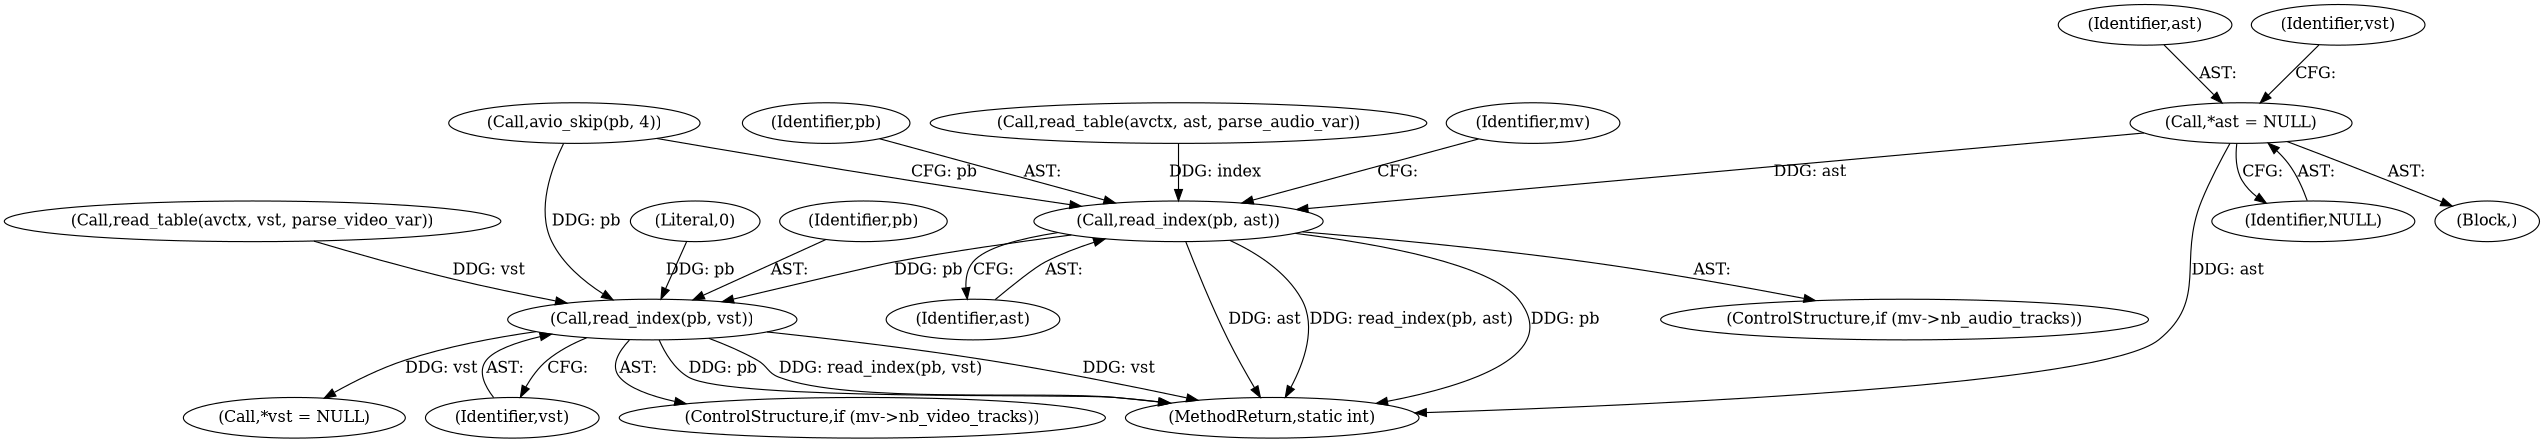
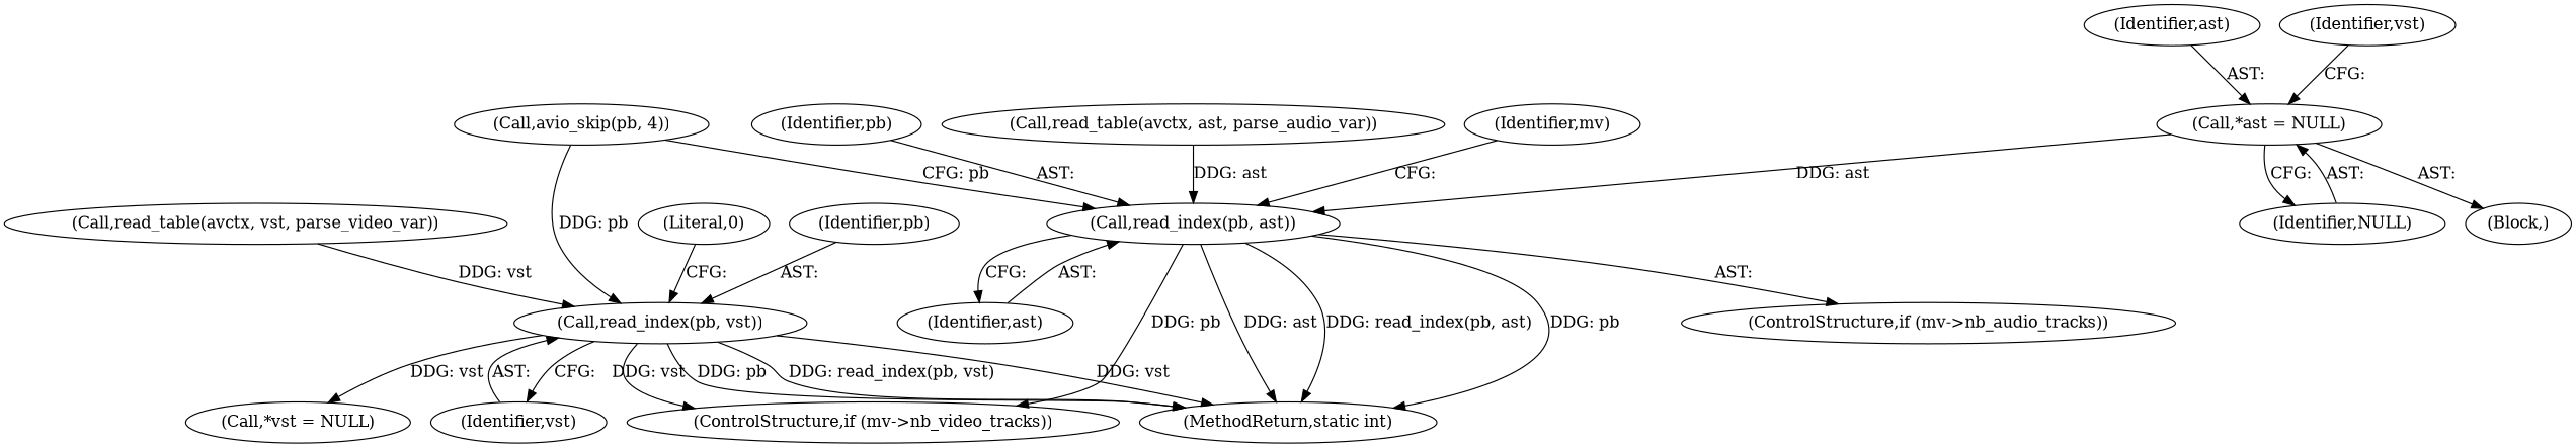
  digraph {
    n1 [label="(Call,*ast = NULL)"]
    n2 [label="(Call,read_index(pb, ast))"]
    n3 [label="(MethodReturn,static int)"]
    n4 [label="(Identifier,NULL)"]
    n5 [label="(Block,)"]
    n6 [label="(Call,read_index(pb, vst))"]
    n7 [label="(Identifier,ast)"]
    n8 [label="(ControlStructure,if (mv->nb_audio_tracks))"]
    n9 [label="(ControlStructure,if (mv->nb_video_tracks))"]
    n10 [label="(Identifier,vst)"]
    n11 [label="(Call,*vst = NULL)"]
    n12 [label="(Identifier,pb)"]
    n13 [label="(Literal,0)"]
    n14 [label="(Call,read_table(avctx, ast, parse_audio_var))"]
    n15 [label="(Identifier,pb)"]
    n16 [label="(Identifier,ast)"]
    n17 [label="(Call,read_table(avctx, vst, parse_video_var))"]
    n18 [label="(Identifier,vst)"]
    n19 [label="(Call,avio_skip(pb, 4))"]
    n20 [label="(Identifier,mv)"]
    n1 -> n2 [label="DDG: ast"]
-   n1 -> n3 [label="DDG: ast"]
    n1 -> n4 [label="CFG: "]
    n1 -> n5 [label="AST: "]
    n2 -> n3 [label="DDG: ast"]
    n2 -> n3 [label="DDG: read_index(pb, ast)"]
    n2 -> n3 [label="DDG: pb"]
-   n2 -> n6 [label="DDG: pb"]
+   n2 -> n9 [label="DDG: pb"]
    n2 -> n7 [label="CFG: "]
    n2 -> n8 [label="AST: "]
    n4 -> n1 [label="AST: "]
    n6 -> n3 [label="DDG: vst"]
    n6 -> n3 [label="DDG: pb"]
    n6 -> n3 [label="DDG: read_index(pb, vst)"]
-   n6 -> n9 [label="AST: "]
+   n6 -> n9 [label="DDG: vst"]
    n6 -> n10 [label="CFG: "]
    n6 -> n11 [label="DDG: vst"]
    n7 -> n2 [label="AST: "]
    n10 -> n6 [label="AST: "]
    n12 -> n2 [label="AST: "]
-   n13 -> n6 [label="DDG: pb"]
-   n14 -> n2 [label="DDG: index"]
+   n13 -> n6 [label="CFG: "]
+   n14 -> n2 [label="DDG: ast"]
    n15 -> n6 [label="AST: "]
    n16 -> n1 [label="AST: "]
    n17 -> n6 [label="DDG: vst"]
    n18 -> n1 [label="CFG: "]
    n19 -> n2 [label="CFG: pb"]
    n19 -> n6 [label="DDG: pb"]
    n20 -> n2 [label="CFG: "]
  }
